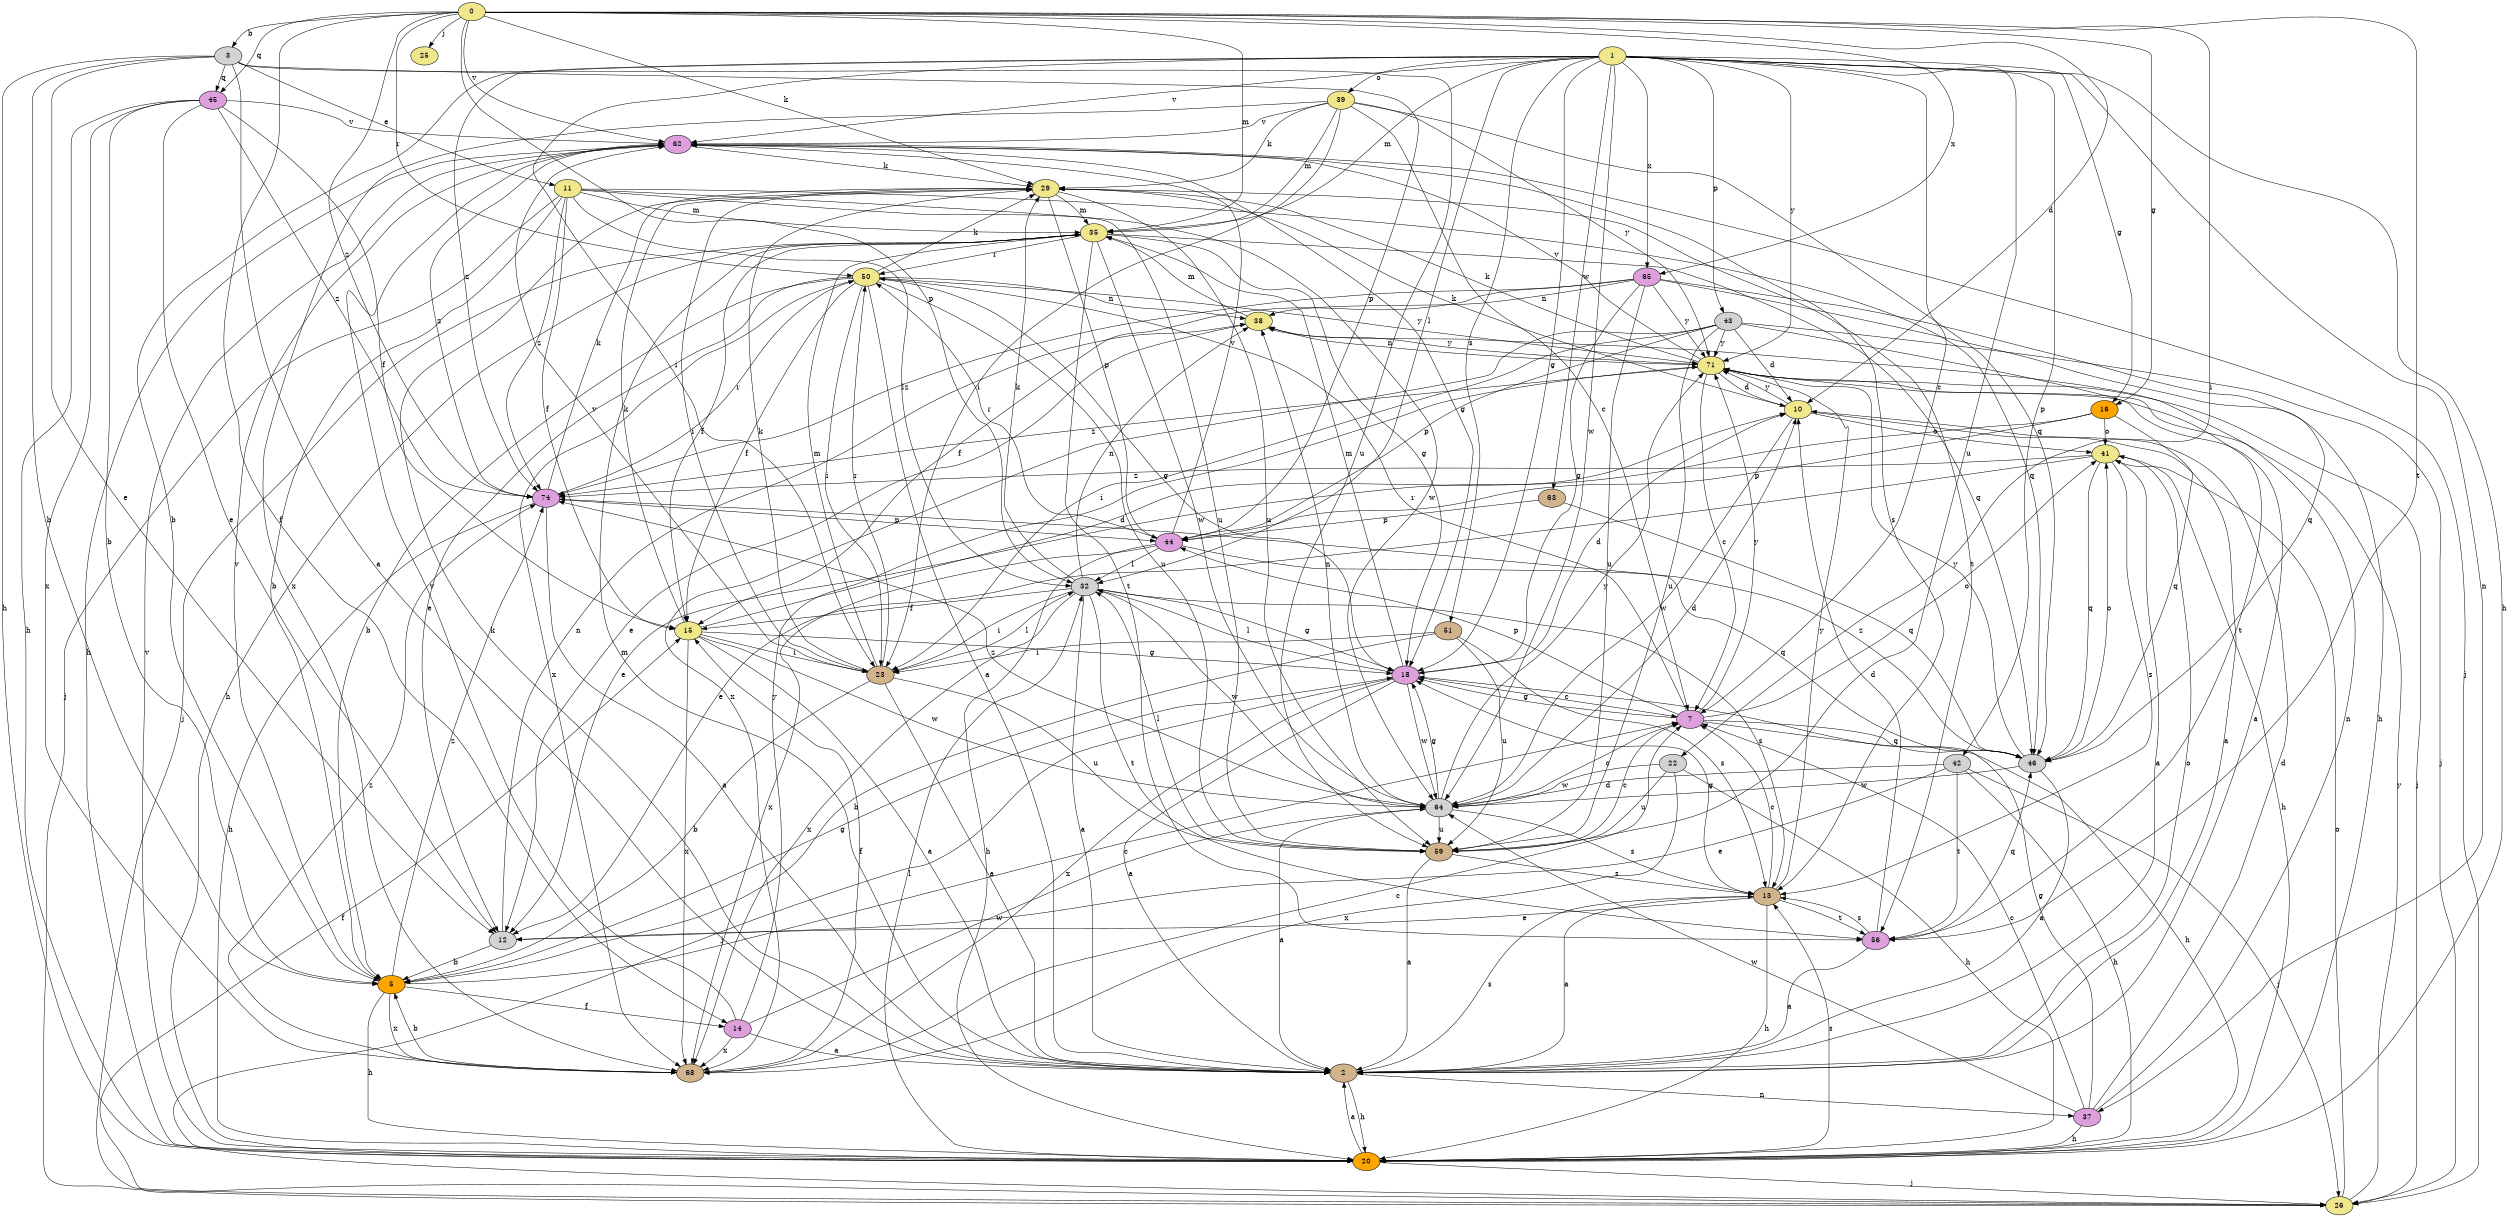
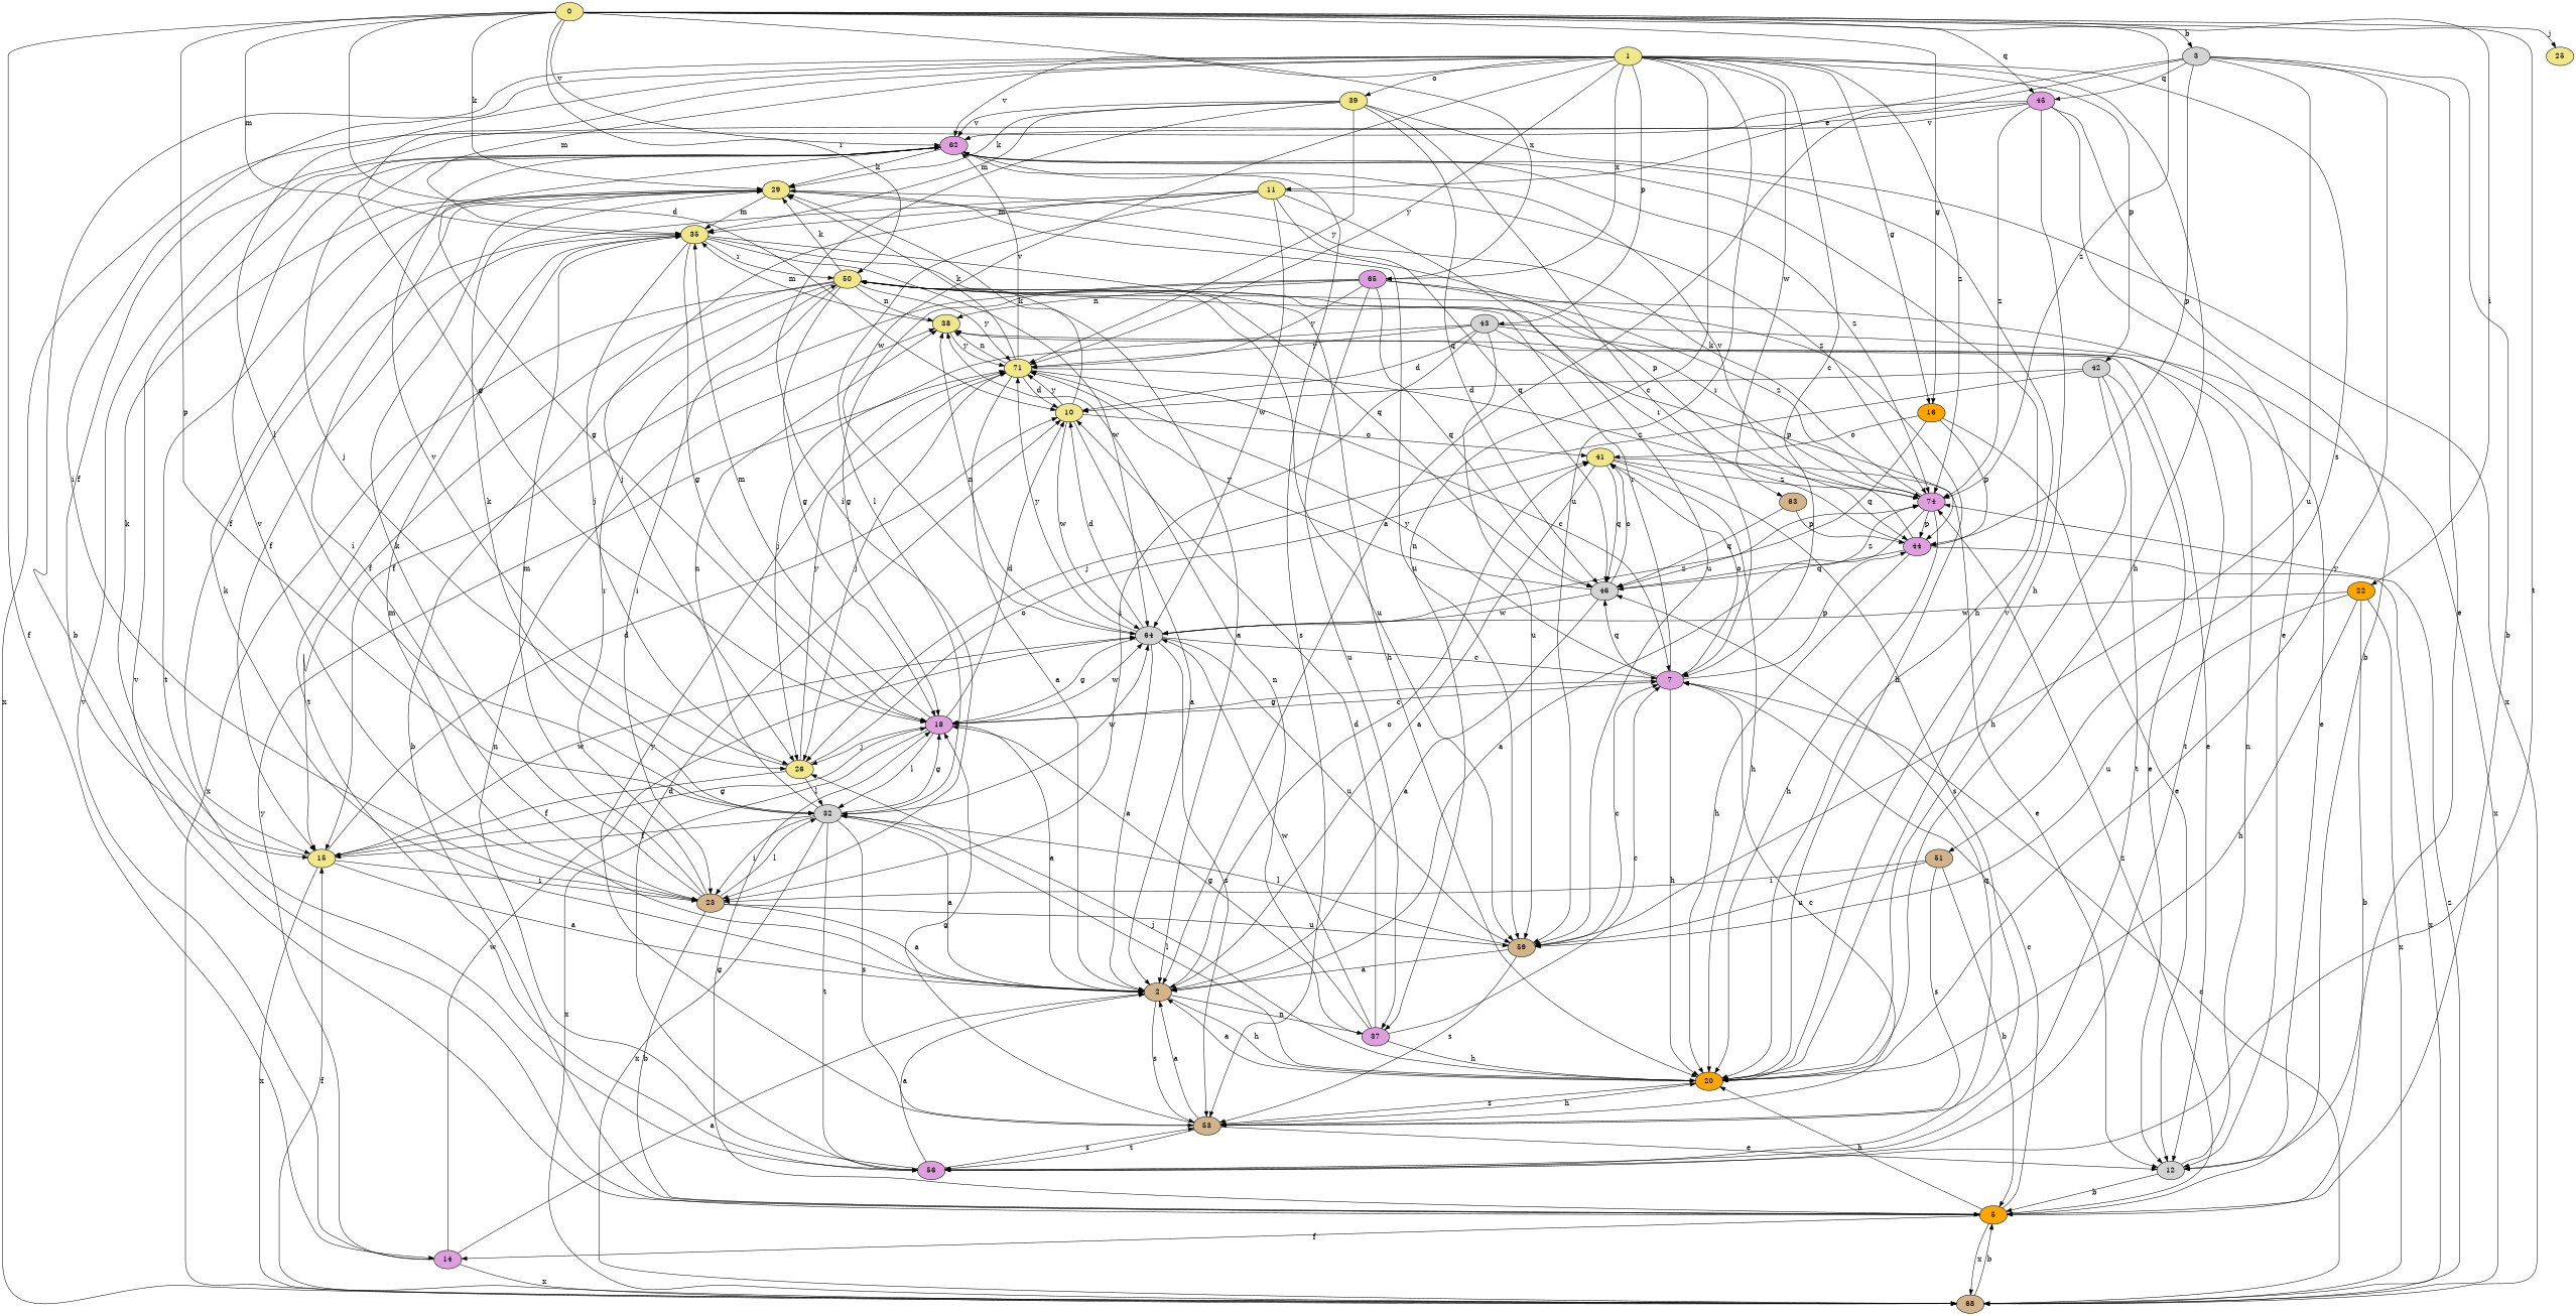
  strict digraph {
    node [fillcolor=khaki style=filled]
    3 [fillcolor=lightgrey]
    0
    10
    14 [fillcolor=plum]
    16 [fillcolor=orange]
-   22 [fillcolor=lightgrey]
+   22 [fillcolor=orange]
    25
    29
    32 [fillcolor=lightgrey]
    35
    45 [fillcolor=plum]
    50
    56 [fillcolor=plum]
    62 [fillcolor=plum]
    65 [fillcolor=plum]
    74 [fillcolor=plum]
    5 [fillcolor=orange]
    20 [fillcolor=orange]
    59 [fillcolor=tan]
    2 [fillcolor=tan]
    11
    12 [fillcolor=lightgrey]
    44 [fillcolor=plum]
    64 [fillcolor=lightgrey]
    71
    41
    68 [fillcolor=tan]
    46 [fillcolor=lightgrey]
    23 [fillcolor=tan]
    18 [fillcolor=plum]
-   53 [fillcolor=tan label=13]
+   53 [fillcolor=tan]
    15
    38
    26
    1
    7 [fillcolor=plum]
    37 [fillcolor=plum]
    39
    42 [fillcolor=lightgrey]
    43 [fillcolor=lightgrey]
    51 [fillcolor=tan]
    63 [fillcolor=tan]
    3 -> 45 [label=q]
    3 -> 5 [label=b]
-   3 -> 20 [label=h]
+   3 -> 20 [label=y]
    3 -> 59 [label=u]
    3 -> 2 [label=a]
    3 -> 11 [label=e]
    3 -> 12 [label=e]
    3 -> 44 [label=p]
    0 -> 3 [label=b]
    0 -> 10 [label=d]
    0 -> 14 [label=f]
    0 -> 16 [label=g]
    0 -> 22 [label=i]
    0 -> 25 [label=j]
    0 -> 29 [label=k]
    0 -> 32 [label=p]
    0 -> 35 [label=m]
    0 -> 45 [label=q]
    0 -> 50 [label=r]
    0 -> 56 [label=t]
    0 -> 62 [label=v]
    0 -> 65 [label=x]
    0 -> 74 [label=z]
    10 -> 29 [label=k]
    10 -> 2 [label=a]
    10 -> 64 [label=w]
    10 -> 71 [label=y]
    10 -> 41 [label=o]
    14 -> 62 [label=v]
    14 -> 2 [label=a]
    14 -> 64 [label=w]
    14 -> 71 [label=y]
    14 -> 68 [label=x]
    16 -> 12 [label=e]
    16 -> 44 [label=p]
    16 -> 41 [label=o]
    16 -> 46 [label=q]
    22 -> 20 [label=h]
    22 -> 59 [label=u]
    22 -> 64 [label=w]
    22 -> 68 [label=x]
    29 -> 35 [label=m]
    29 -> 56 [label=t]
    29 -> 59 [label=u]
    29 -> 44 [label=p]
    29 -> 23 [label=i]
    32 -> 29 [label=k]
    32 -> 56 [label=t]
    32 -> 2 [label=a]
    32 -> 64 [label=w]
    32 -> 68 [label=x]
    32 -> 23 [label=i]
    32 -> 18 [label=g]
    32 -> 53 [label=s]
    32 -> 15 [label=f]
    32 -> 38 [label=n]
    35 -> 50 [label=r]
    35 -> 56 [label=t]
    35 -> 20 [label=h]
    35 -> 64 [label=w]
    35 -> 46 [label=q]
    35 -> 18 [label=g]
    35 -> 15 [label=f]
    35 -> 26 [label=j]
    45 -> 62 [label=v]
    45 -> 74 [label=z]
    45 -> 5 [label=b]
    45 -> 20 [label=h]
    45 -> 12 [label=e]
    45 -> 68 [label=x]
    45 -> 15 [label=f]
    50 -> 29 [label=k]
    50 -> 5 [label=b]
    50 -> 59 [label=u]
    50 -> 2 [label=a]
    50 -> 12 [label=e]
    50 -> 71 [label=y]
    50 -> 68 [label=x]
    50 -> 23 [label=i]
    50 -> 18 [label=g]
    50 -> 15 [label=f]
    50 -> 38 [label=n]
    56 -> 10 [label=d]
    56 -> 2 [label=a]
    56 -> 46 [label=q]
    56 -> 53 [label=s]
+   56 -> 38 [label=n]
    62 -> 29 [label=k]
    62 -> 74 [label=z]
    62 -> 20 [label=h]
    62 -> 18 [label=g]
    62 -> 53 [label=s]
    62 -> 26 [label=j]
    65 -> 74 [label=z]
    65 -> 20 [label=h]
-   65 -> 59 [label=u]
+   65 -> 37 [label=u]
    65 -> 71 [label=y]
    65 -> 46 [label=q]
    65 -> 18 [label=g]
    65 -> 15 [label=f]
    65 -> 38 [label=n]
    74 -> 29 [label=k]
    74 -> 50 [label=r]
    74 -> 20 [label=h]
    74 -> 2 [label=a]
    74 -> 44 [label=p]
    5 -> 14 [label=f]
    5 -> 62 [label=v]
    5 -> 74 [label=z]
    5 -> 20 [label=h]
    5 -> 68 [label=x]
    5 -> 18 [label=g]
    5 -> 7 [label=c]
    20 -> 32 [label=l]
    20 -> 62 [label=v]
    20 -> 2 [label=a]
    20 -> 53 [label=s]
    20 -> 26 [label=j]
    59 -> 32 [label=l]
    59 -> 2 [label=a]
    59 -> 53 [label=s]
    59 -> 7 [label=c]
    2 -> 29 [label=k]
    2 -> 35 [label=m]
    2 -> 20 [label=h]
    2 -> 41 [label=o]
    2 -> 53 [label=s]
    2 -> 37 [label=n]
    11 -> 32 [label=l]
    11 -> 35 [label=m]
    11 -> 74 [label=z]
-   11 -> 5 [label=b]
+   22 -> 5 [label=b]
    11 -> 59 [label=u]
    11 -> 64 [label=w]
    11 -> 46 [label=q]
    11 -> 15 [label=f]
    11 -> 26 [label=j]
    12 -> 5 [label=b]
    12 -> 38 [label=n]
    44 -> 50 [label=r]
    44 -> 62 [label=v]
    44 -> 20 [label=h]
    44 -> 68 [label=x]
    44 -> 46 [label=q]
    64 -> 10 [label=d]
    64 -> 74 [label=z]
    64 -> 59 [label=u]
    64 -> 2 [label=a]
    64 -> 71 [label=y]
    64 -> 18 [label=g]
    64 -> 53 [label=s]
    64 -> 38 [label=n]
    64 -> 7 [label=c]
    71 -> 10 [label=d]
    71 -> 29 [label=k]
    71 -> 62 [label=v]
    71 -> 74 [label=z]
    71 -> 2 [label=a]
    71 -> 38 [label=n]
    71 -> 26 [label=j]
    71 -> 7 [label=c]
    41 -> 74 [label=z]
    41 -> 20 [label=h]
    41 -> 2 [label=a]
    41 -> 12 [label=e]
    41 -> 46 [label=q]
    41 -> 53 [label=s]
    68 -> 74 [label=z]
    68 -> 5 [label=b]
    68 -> 15 [label=f]
    68 -> 7 [label=c]
    46 -> 74 [label=z]
    46 -> 2 [label=a]
    46 -> 64 [label=w]
    46 -> 71 [label=y]
    46 -> 41 [label=o]
    23 -> 29 [label=k]
    23 -> 32 [label=l]
    23 -> 35 [label=m]
    23 -> 50 [label=r]
    23 -> 62 [label=v]
    23 -> 5 [label=b]
    23 -> 59 [label=u]
    23 -> 2 [label=a]
    18 -> 10 [label=d]
    18 -> 32 [label=l]
    18 -> 35 [label=m]
    18 -> 2 [label=a]
    18 -> 64 [label=w]
    18 -> 68 [label=x]
    18 -> 26 [label=j]
    18 -> 7 [label=c]
    53 -> 56 [label=t]
    53 -> 20 [label=h]
    53 -> 2 [label=a]
    53 -> 12 [label=e]
    53 -> 71 [label=y]
    53 -> 18 [label=g]
    53 -> 7 [label=c]
    15 -> 10 [label=d]
    15 -> 29 [label=k]
    15 -> 2 [label=a]
    15 -> 64 [label=w]
    15 -> 68 [label=x]
    15 -> 23 [label=i]
    15 -> 18 [label=g]
    38 -> 35 [label=m]
    38 -> 12 [label=e]
    38 -> 71 [label=y]
-   44 -> 32 [label=l]
+   26 -> 32 [label=l]
+   26 -> 62 [label=v]
    26 -> 71 [label=y]
    26 -> 41 [label=o]
    26 -> 15 [label=f]
    1 -> 16 [label=g]
    1 -> 32 [label=l]
    1 -> 35 [label=m]
    1 -> 62 [label=v]
    1 -> 65 [label=x]
    1 -> 74 [label=z]
    1 -> 5 [label=b]
    1 -> 20 [label=h]
    1 -> 59 [label=u]
    1 -> 64 [label=w]
    1 -> 71 [label=y]
    1 -> 23 [label=i]
    1 -> 18 [label=g]
    1 -> 7 [label=c]
    1 -> 37 [label=n]
    1 -> 39 [label=o]
    1 -> 42 [label=p]
    1 -> 43 [label=p]
    1 -> 51 [label=s]
    1 -> 63 [label=w]
    7 -> 50 [label=r]
    7 -> 20 [label=h]
    7 -> 44 [label=p]
    7 -> 71 [label=y]
    7 -> 41 [label=o]
    7 -> 46 [label=q]
    7 -> 18 [label=g]
    37 -> 10 [label=d]
    37 -> 20 [label=h]
    37 -> 64 [label=w]
    37 -> 18 [label=g]
    37 -> 38 [label=n]
    37 -> 7 [label=c]
    39 -> 29 [label=k]
    39 -> 35 [label=m]
    39 -> 62 [label=v]
    39 -> 71 [label=y]
    39 -> 68 [label=x]
    39 -> 46 [label=q]
    39 -> 23 [label=i]
    39 -> 7 [label=c]
-   42 -> 64 [label=d]
+   42 -> 10 [label=d]
    42 -> 56 [label=t]
    42 -> 20 [label=h]
    42 -> 12 [label=e]
    42 -> 26 [label=j]
    43 -> 10 [label=d]
    43 -> 56 [label=t]
    43 -> 59 [label=u]
    43 -> 44 [label=p]
    43 -> 71 [label=y]
    43 -> 68 [label=x]
    43 -> 23 [label=i]
    43 -> 26 [label=j]
    51 -> 5 [label=b]
    51 -> 59 [label=u]
    51 -> 23 [label=i]
    51 -> 53 [label=s]
    63 -> 44 [label=p]
    63 -> 46 [label=q]
  }
